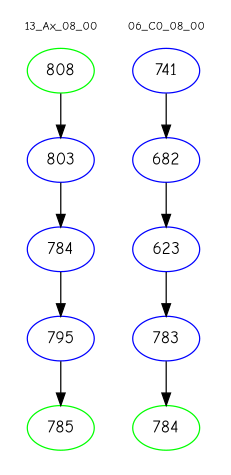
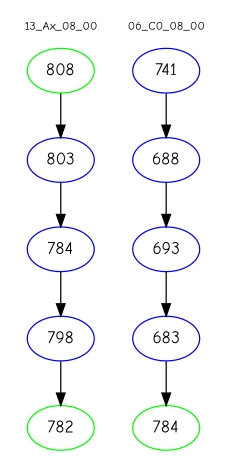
  digraph {
    fontname="Comic Neue"
    node [color=blue fontname="Comic Neue"]
    edge [color=black fontname="Comic Neue"]
    n1 [color=green label=808]
    n2 [label=803]
    n3 [label=784]
-   n4 [label=795]
-   n5 [color=green label=785]
+   n4 [label=798]
+   n5 [color=green label=782]
    n6 [label=741]
-   n7 [label=682]
-   n8 [label=623]
-   n9 [label=783]
+   n7 [label=688]
+   n8 [label=693]
+   n9 [label=683]
    n10 [color=green label=784]
    subgraph cluster_1 {
      color=white
      fontsize=10
      label="13_Ax_08_00"
      n1
      n2
      n3
      n4
      n5
    }
    subgraph cluster_2 {
      color=white
      fontsize=10
      label="06_C0_08_00"
      n6
      n7
      n8
      n9
      n10
    }
    n1 -> n2
    n2 -> n3
    n3 -> n4
    n4 -> n5
    n6 -> n7
    n7 -> n8
    n8 -> n9
    n9 -> n10
  }
